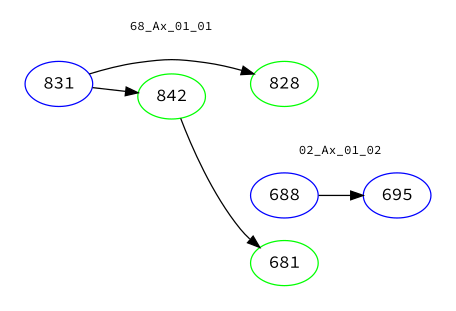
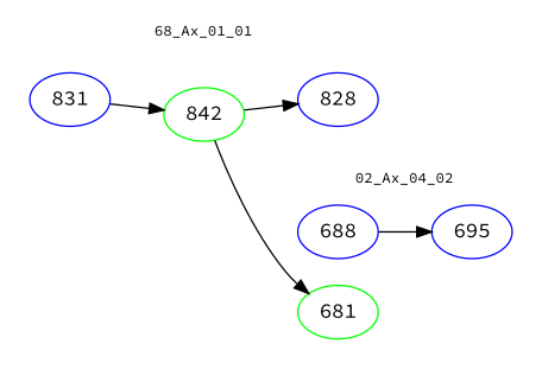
  digraph {
    fontname="Source Code Pro"
    rankdir=LR
    node [color=blue fontname="Source Code Pro"]
    edge [color=black fontname="Source Code Pro"]
    n1 [label=831]
-   n2 [color=green label=828]
+   n2 [label=828]
    n3 [color=green label=842]
    n4 [label=688]
    n5 [color=green label=681]
    n6 [label=695]
    subgraph cluster_1 {
      color=white
      fontsize=10
      label="68_Ax_01_01"
      n1
      n2
      n3
    }
    subgraph cluster_2 {
      color=white
      fontsize=10
-     label="02_Ax_01_02"
+     label="02_Ax_04_02"
      n4
      n5
      n6
    }
-   n1 -> n2
+   n3 -> n2
    n1 -> n3
    n3 -> n5
    n4 -> n6
  }
